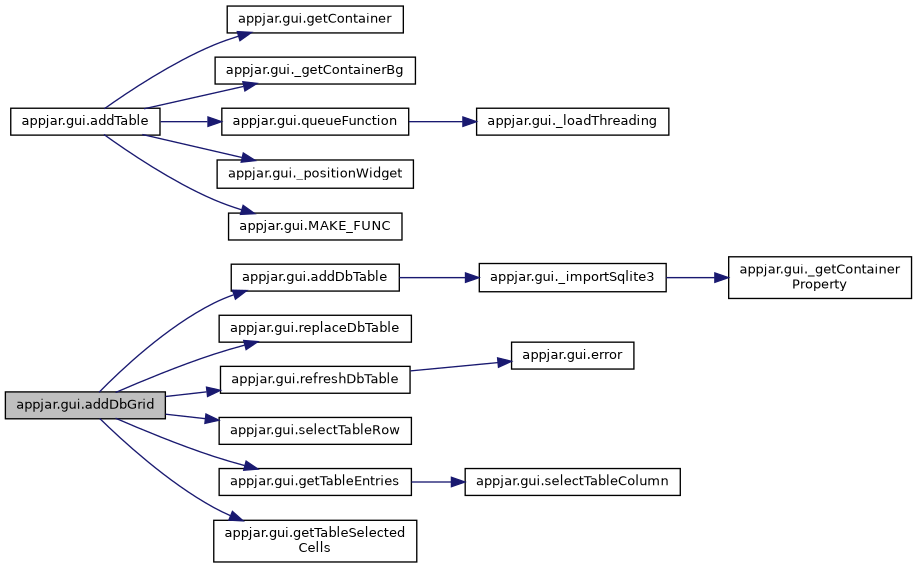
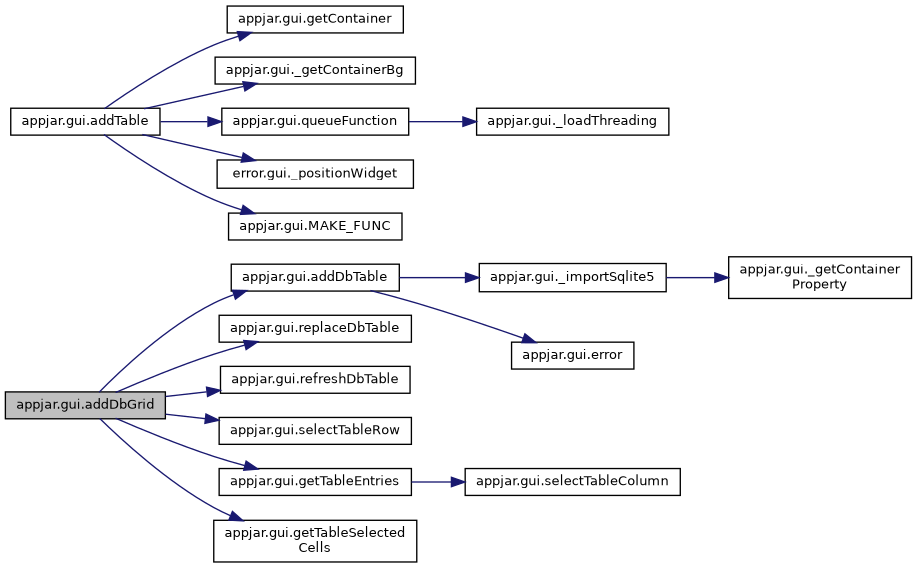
  digraph {
    rankdir=LR
    node [color=black fillcolor=white fontname=Helvetica fontsize=10 shape=record style=filled]
    edge [color=midnightblue fontname=Helvetica fontsize=10 labelfontname=Helvetica labelfontsize=10 style=solid]
    n1 [fillcolor=grey75 fontcolor=black height=0.2 label="appjar.gui.addDbGrid" width=0.4]
    n2 [height=0.2 label="appjar.gui.addDbTable" width=0.4]
    n3 [height=0.2 label="appjar.gui.replaceDbTable" width=0.4]
    n4 [height=0.2 label="appjar.gui.refreshDbTable" width=0.4]
    n5 [height=0.2 label="appjar.gui.selectTableRow" width=0.4]
    n6 [height=0.2 label="appjar.gui.getTableEntries" width=0.4]
    n7 [height=0.2 label="appjar.gui.getTableSelected\lCells" width=0.4]
-   n8 [height=0.2 label="appjar.gui._importSqlite3" width=0.4]
+   n8 [height=0.2 label="appjar.gui._importSqlite5" width=0.4]
    n9 [height=0.2 label="appjar.gui.error" width=0.4]
    n10 [height=0.2 label="appjar.gui.selectTableColumn" width=0.4]
    n11 [height=0.2 label="appjar.gui._getContainer\lProperty" width=0.4]
    n12 [height=0.2 label="appjar.gui.addTable" width=0.4]
    n13 [height=0.2 label="appjar.gui.getContainer" width=0.4]
    n14 [height=0.2 label="appjar.gui._getContainerBg" width=0.4]
    n15 [height=0.2 label="appjar.gui.queueFunction" width=0.4]
-   n16 [height=0.2 label="appjar.gui._positionWidget" width=0.4]
+   n16 [height=0.2 label="error.gui._positionWidget" width=0.4]
    n17 [height=0.2 label="appjar.gui.MAKE_FUNC" width=0.4]
    n18 [height=0.2 label="appjar.gui._loadThreading" width=0.4]
    n1 -> n2
    n1 -> n3
    n1 -> n4
    n1 -> n5
    n1 -> n6
    n1 -> n7
    n2 -> n8
-   n4 -> n9
+   n2 -> n9
    n6 -> n10
    n8 -> n11
    n12 -> n13
    n12 -> n14
    n12 -> n15
    n12 -> n16
    n12 -> n17
    n15 -> n18
  }
